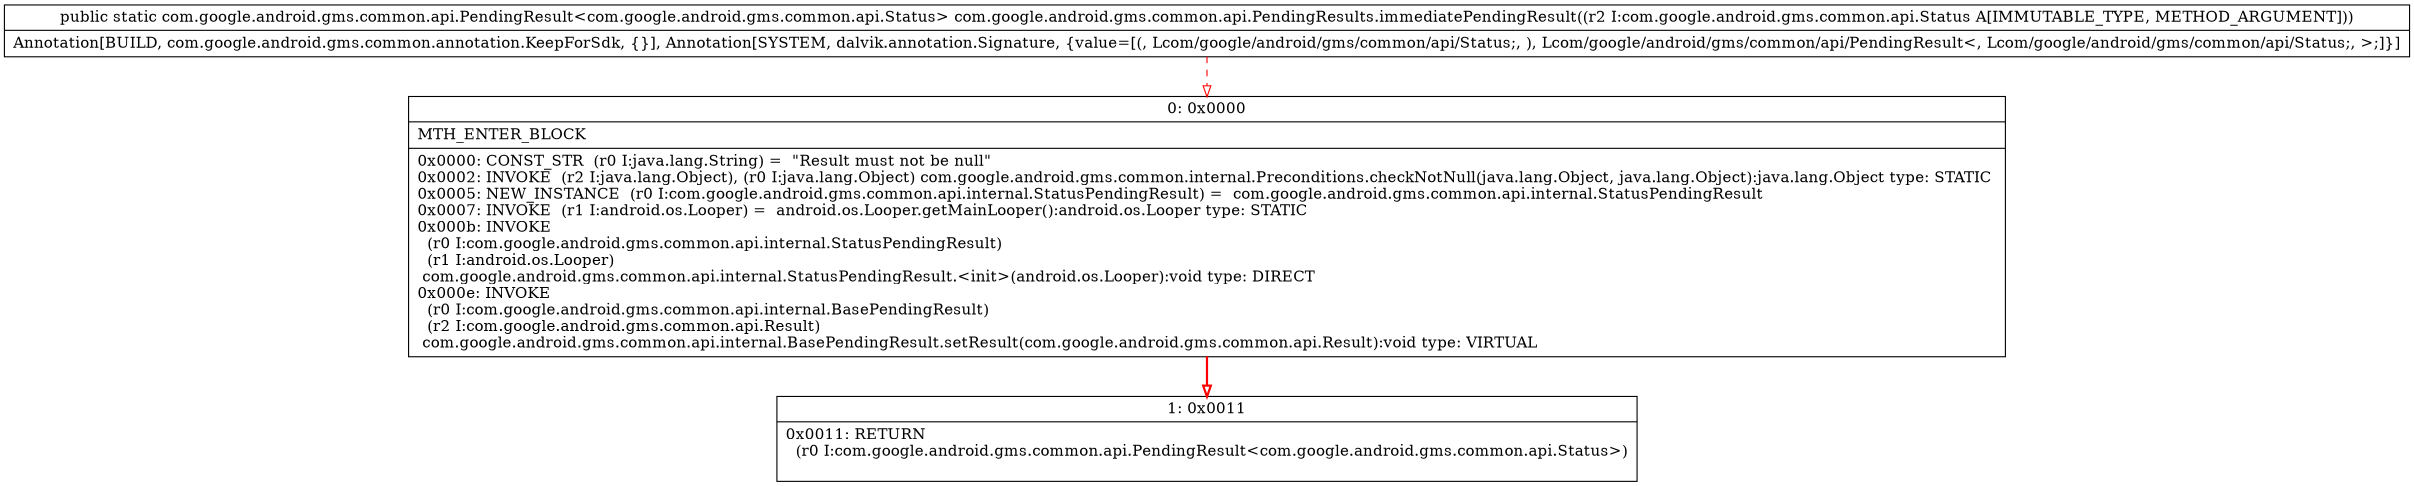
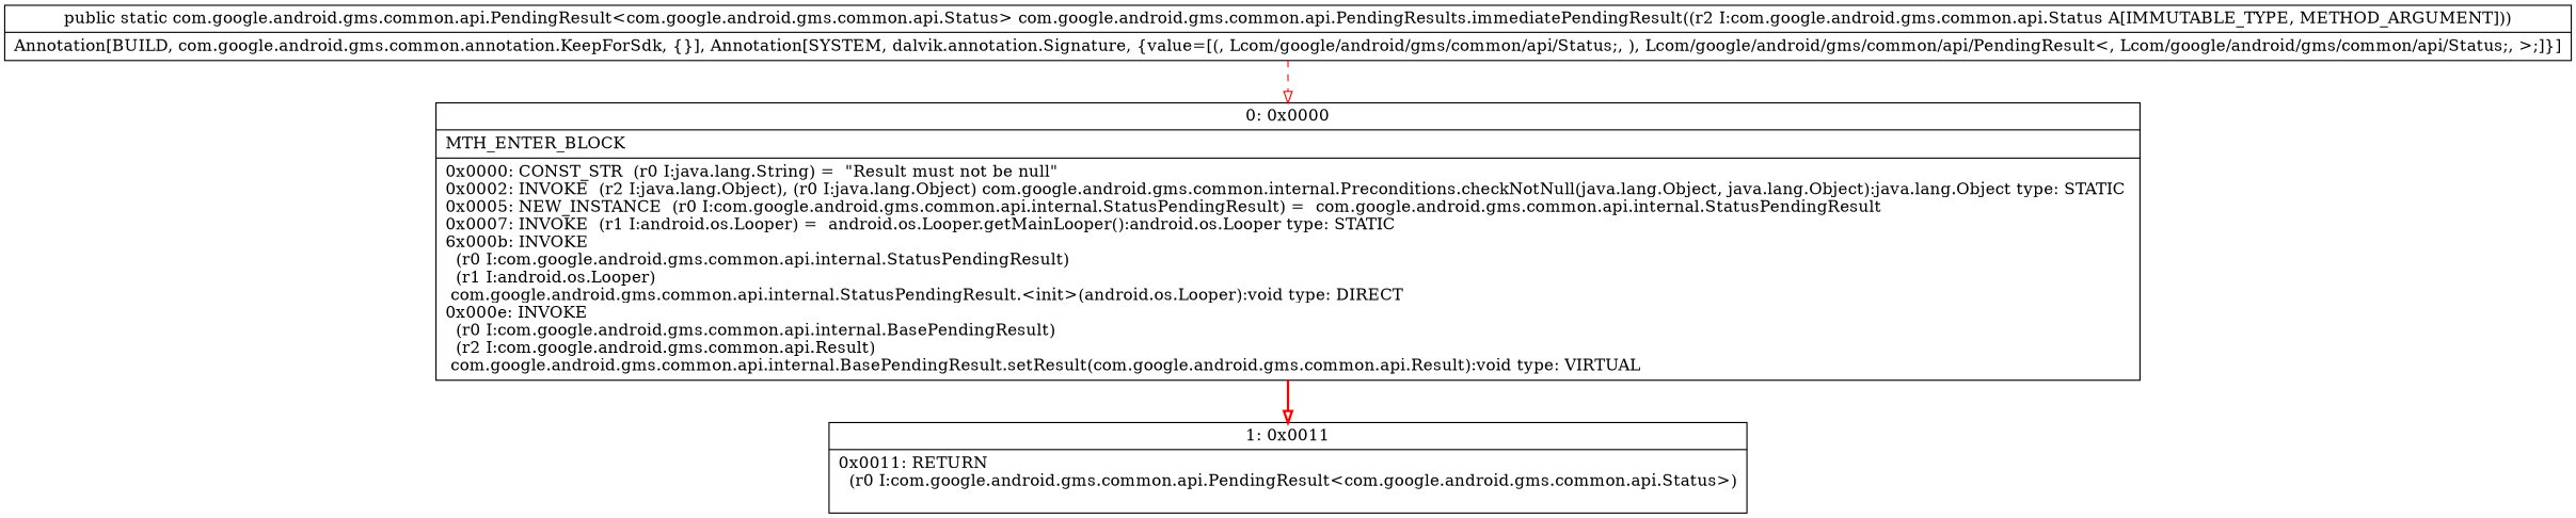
  digraph {
    node [shape=record]
    edge [color=red arrowhead=onormal]
-   n1 [label="{0\:\ 0x0000|MTH_ENTER_BLOCK\l|0x0000: CONST_STR  (r0 I:java.lang.String) =  \"Result must not be null\" \l0x0002: INVOKE  (r2 I:java.lang.Object), (r0 I:java.lang.Object) com.google.android.gms.common.internal.Preconditions.checkNotNull(java.lang.Object, java.lang.Object):java.lang.Object type: STATIC \l0x0005: NEW_INSTANCE  (r0 I:com.google.android.gms.common.api.internal.StatusPendingResult) =  com.google.android.gms.common.api.internal.StatusPendingResult \l0x0007: INVOKE  (r1 I:android.os.Looper) =  android.os.Looper.getMainLooper():android.os.Looper type: STATIC \l0x000b: INVOKE  \l  (r0 I:com.google.android.gms.common.api.internal.StatusPendingResult)\l  (r1 I:android.os.Looper)\l com.google.android.gms.common.api.internal.StatusPendingResult.\<init\>(android.os.Looper):void type: DIRECT \l0x000e: INVOKE  \l  (r0 I:com.google.android.gms.common.api.internal.BasePendingResult)\l  (r2 I:com.google.android.gms.common.api.Result)\l com.google.android.gms.common.api.internal.BasePendingResult.setResult(com.google.android.gms.common.api.Result):void type: VIRTUAL \l}"]
+   n1 [label="{0\:\ 0x0000|MTH_ENTER_BLOCK\l|0x0000: CONST_STR  (r0 I:java.lang.String) =  \"Result must not be null\" \l0x0002: INVOKE  (r2 I:java.lang.Object), (r0 I:java.lang.Object) com.google.android.gms.common.internal.Preconditions.checkNotNull(java.lang.Object, java.lang.Object):java.lang.Object type: STATIC \l0x0005: NEW_INSTANCE  (r0 I:com.google.android.gms.common.api.internal.StatusPendingResult) =  com.google.android.gms.common.api.internal.StatusPendingResult \l0x0007: INVOKE  (r1 I:android.os.Looper) =  android.os.Looper.getMainLooper():android.os.Looper type: STATIC \l6x000b: INVOKE  \l  (r0 I:com.google.android.gms.common.api.internal.StatusPendingResult)\l  (r1 I:android.os.Looper)\l com.google.android.gms.common.api.internal.StatusPendingResult.\<init\>(android.os.Looper):void type: DIRECT \l0x000e: INVOKE  \l  (r0 I:com.google.android.gms.common.api.internal.BasePendingResult)\l  (r2 I:com.google.android.gms.common.api.Result)\l com.google.android.gms.common.api.internal.BasePendingResult.setResult(com.google.android.gms.common.api.Result):void type: VIRTUAL \l}"]
    n2 [label="{1\:\ 0x0011|0x0011: RETURN  \l  (r0 I:com.google.android.gms.common.api.PendingResult\<com.google.android.gms.common.api.Status\>)\l \l}"]
    n3 [label="{public static com.google.android.gms.common.api.PendingResult\<com.google.android.gms.common.api.Status\> com.google.android.gms.common.api.PendingResults.immediatePendingResult((r2 I:com.google.android.gms.common.api.Status A[IMMUTABLE_TYPE, METHOD_ARGUMENT]))  | Annotation[BUILD, com.google.android.gms.common.annotation.KeepForSdk, \{\}], Annotation[SYSTEM, dalvik.annotation.Signature, \{value=[(, Lcom\/google\/android\/gms\/common\/api\/Status;, ), Lcom\/google\/android\/gms\/common\/api\/PendingResult\<, Lcom\/google\/android\/gms\/common\/api\/Status;, \>;]\}]\l}"]
    n1 -> n2 [style=bold]
    n3 -> n1 [style=dashed]
  }
